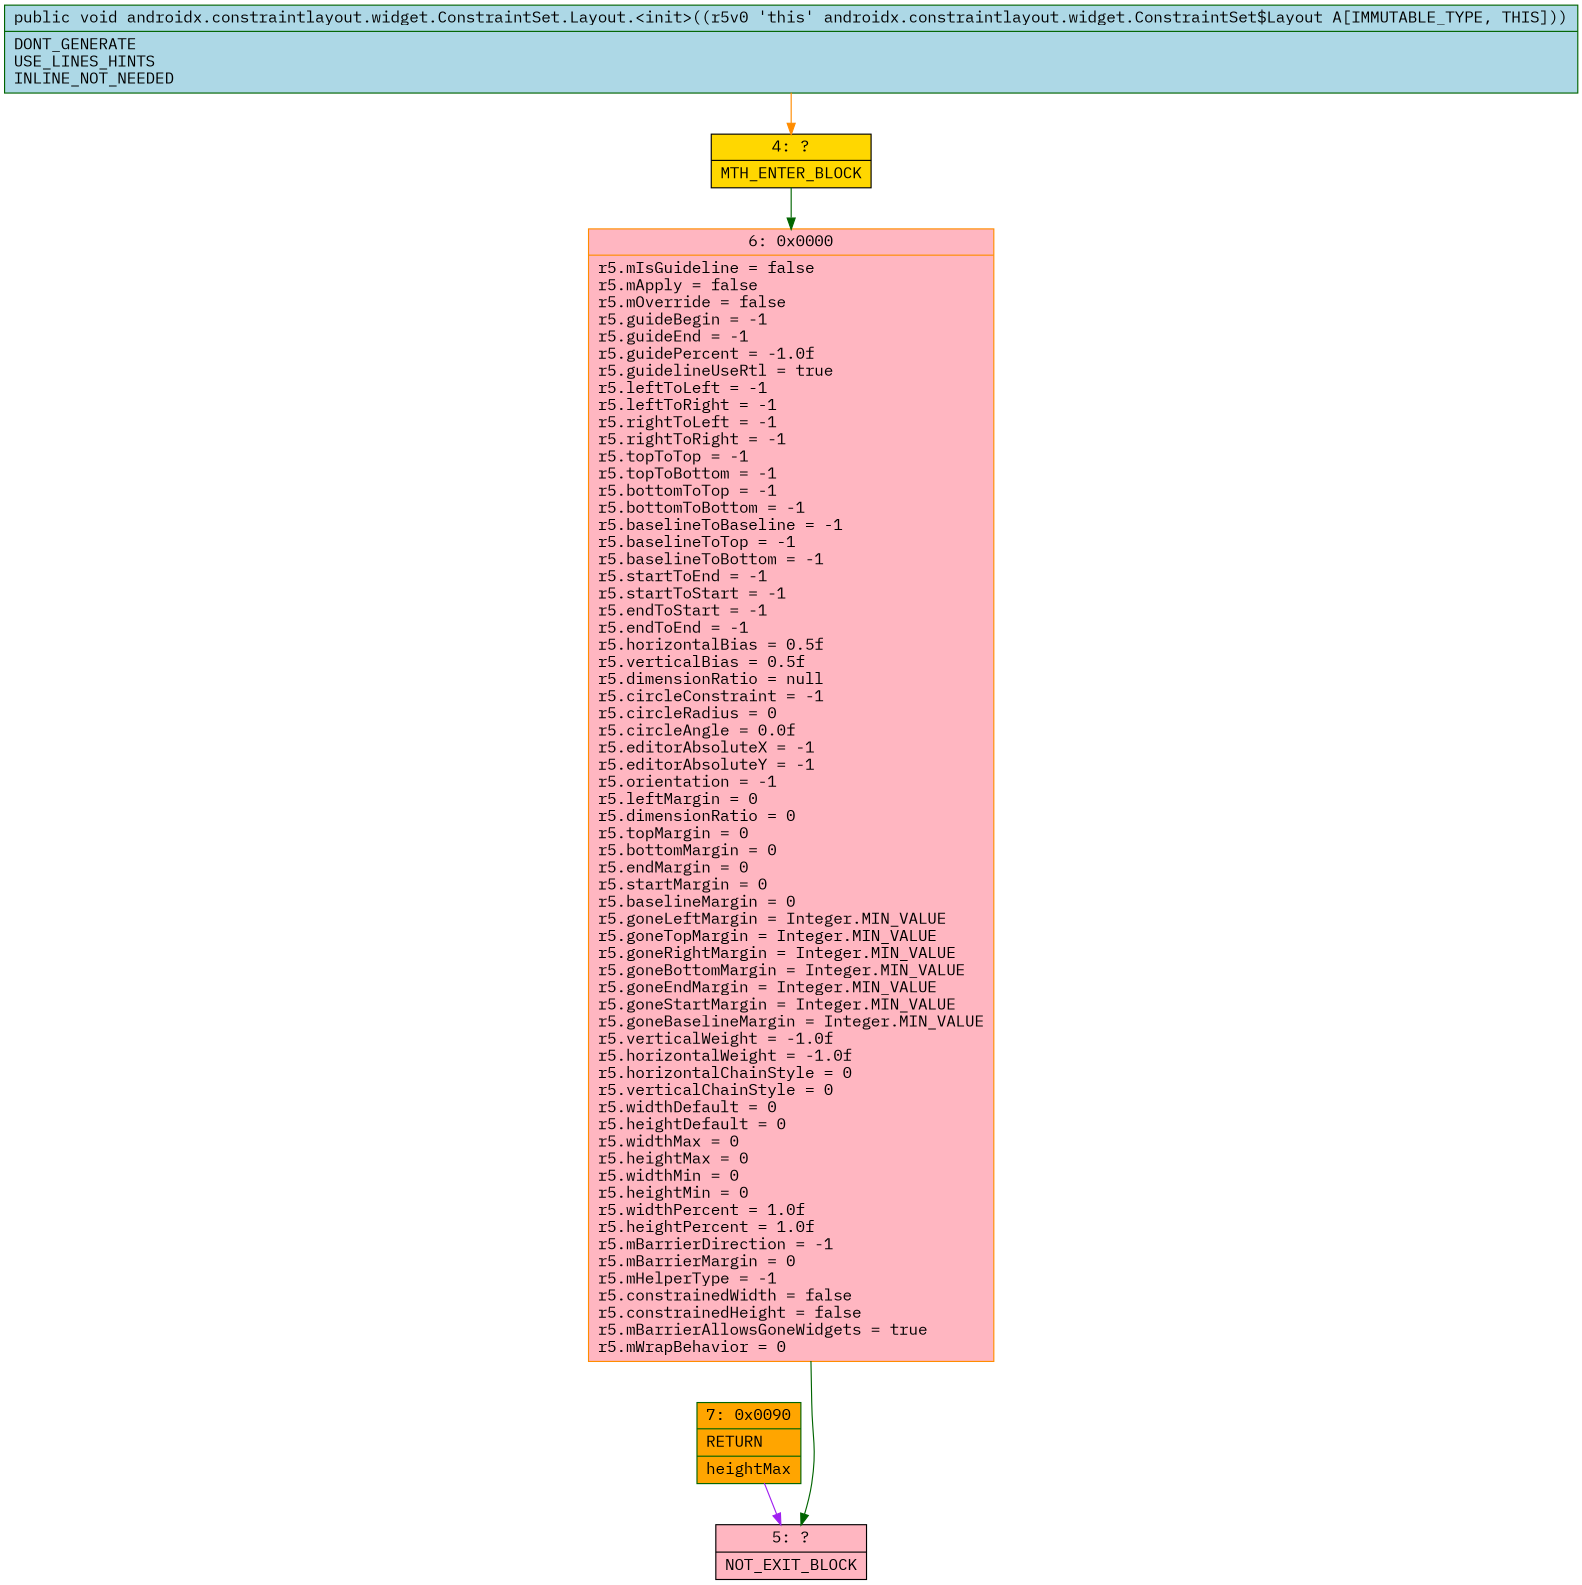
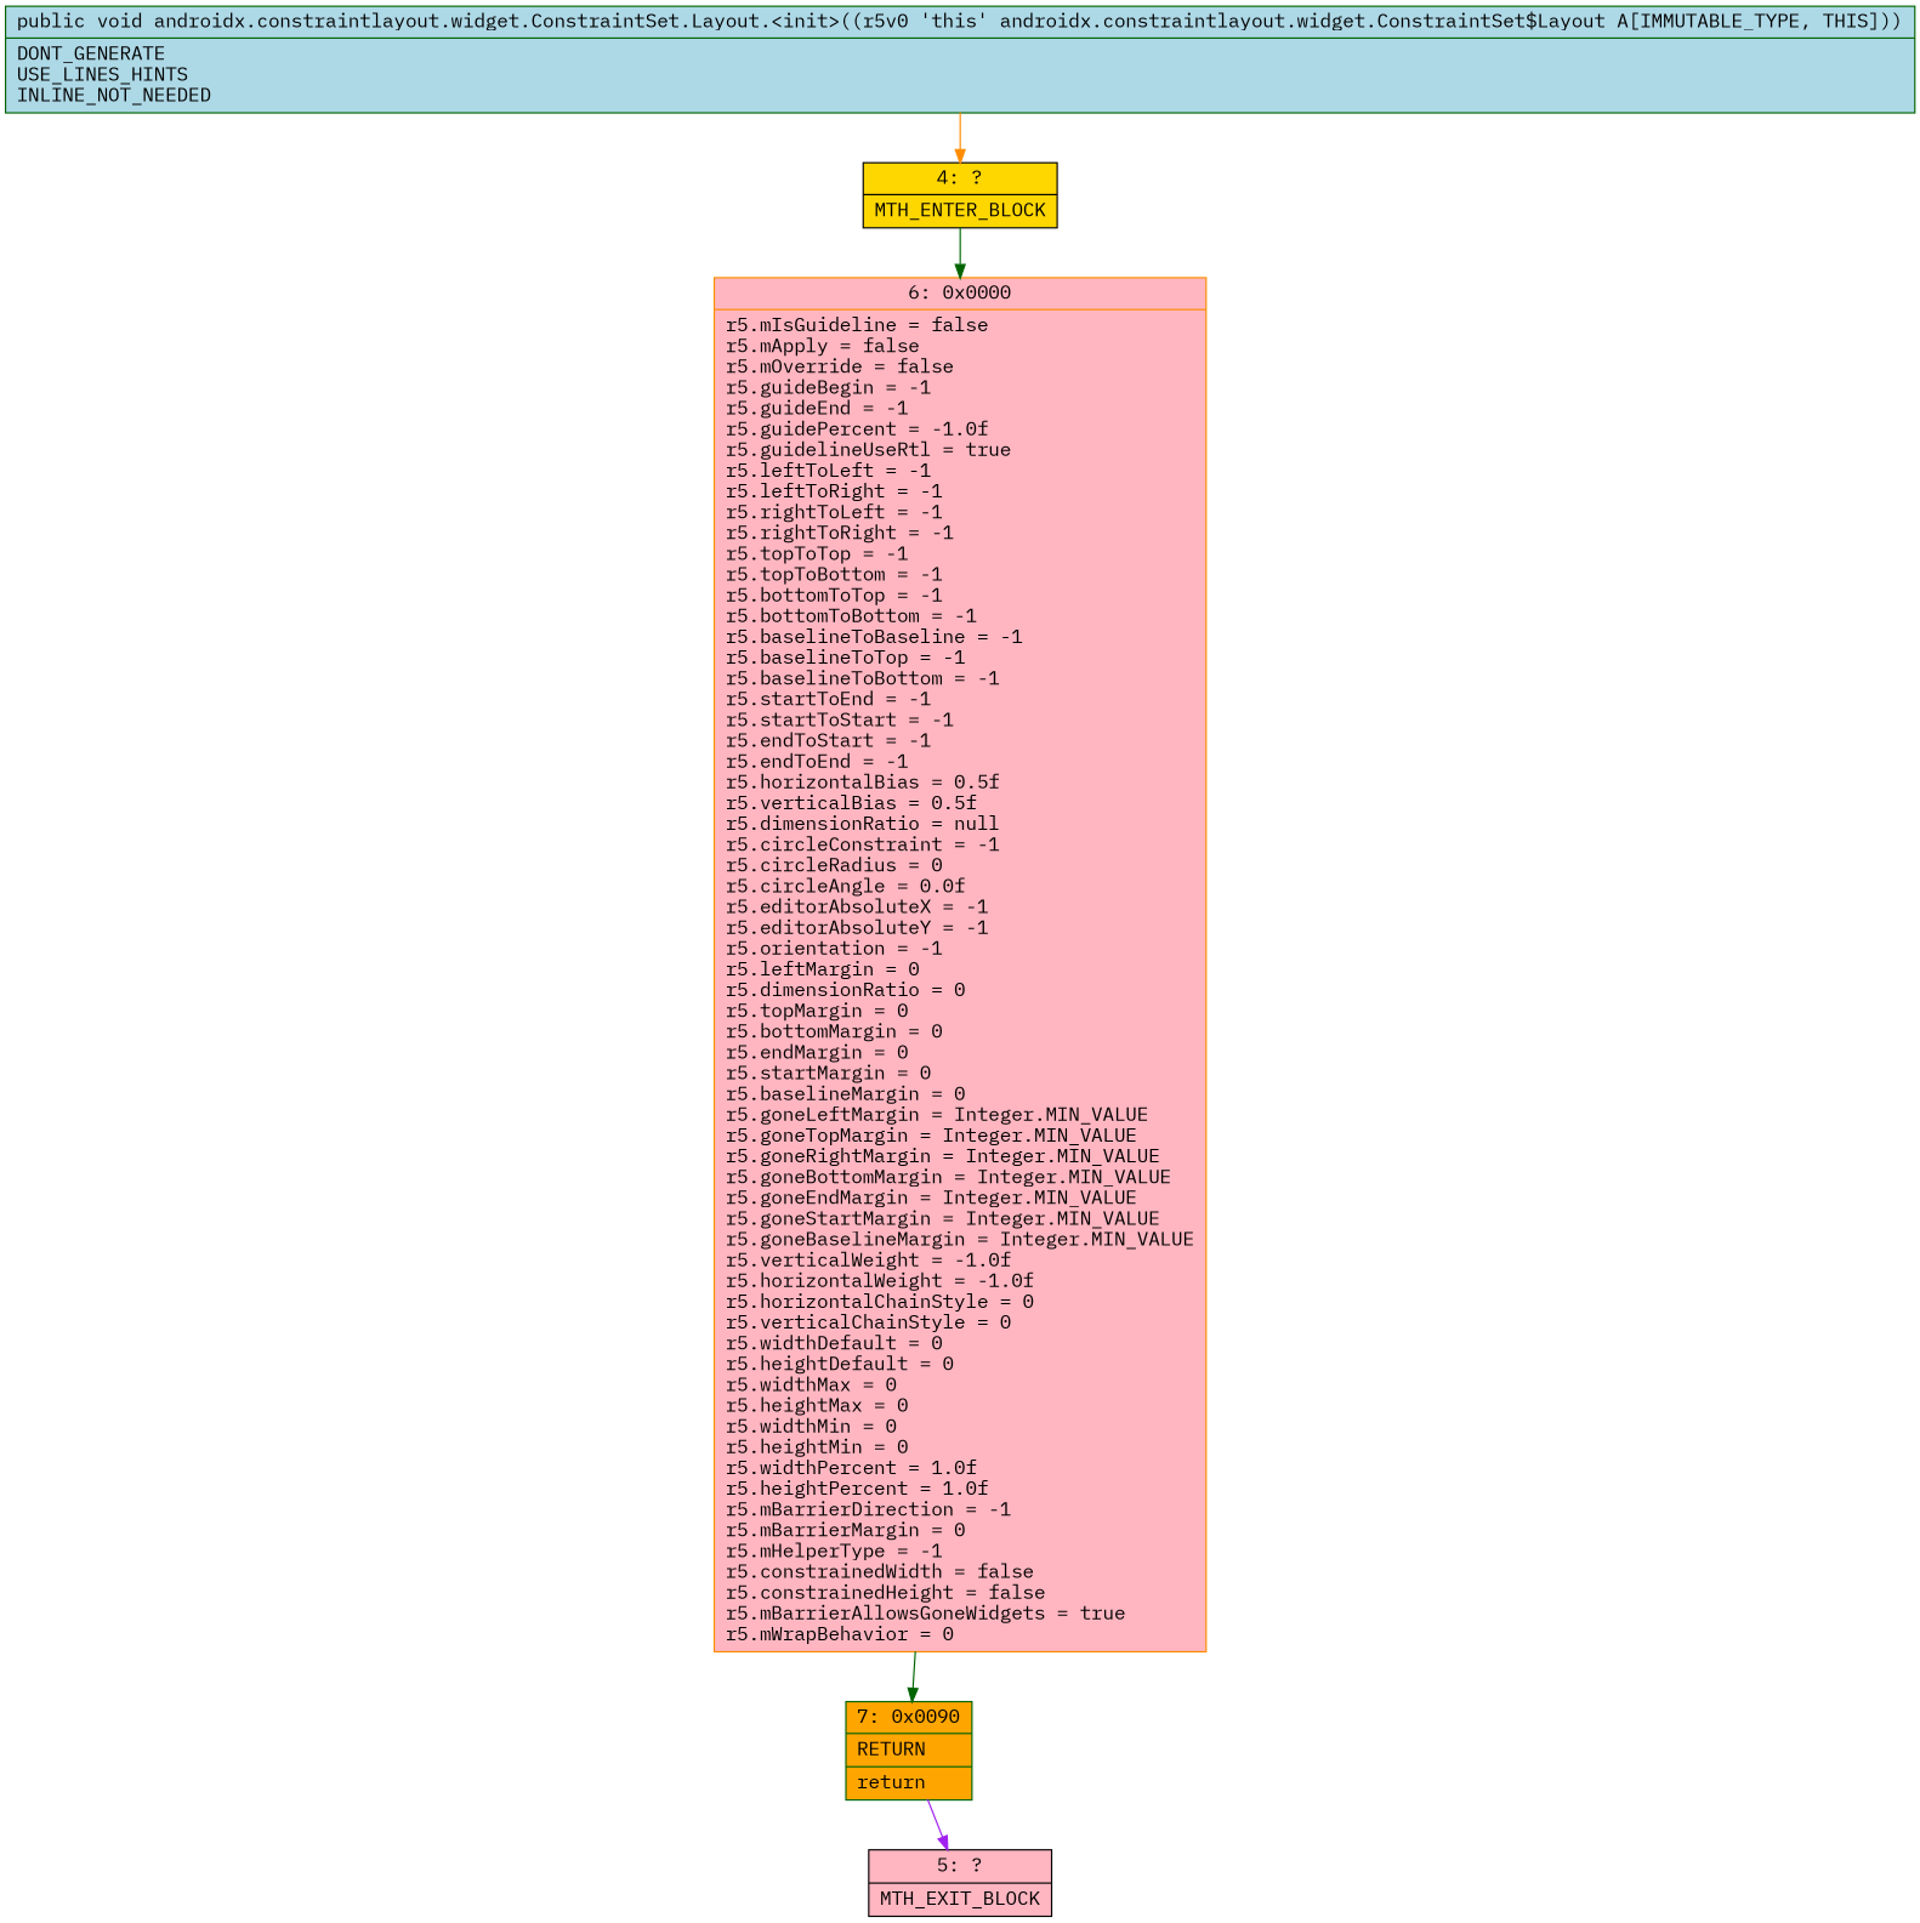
  digraph {
    fontname="IBM Plex Mono"
    node [color=black fillcolor=lightpink fontname="IBM Plex Mono" shape=record style=filled]
    edge [color=darkgreen fontname="IBM Plex Mono"]
    n1 [fillcolor=gold label="{4\:\ ?|MTH_ENTER_BLOCK\l}"]
    n2 [color=darkorange label="{6\:\ 0x0000|r5.mIsGuideline = false\lr5.mApply = false\lr5.mOverride = false\lr5.guideBegin = \-1\lr5.guideEnd = \-1\lr5.guidePercent = \-1.0f\lr5.guidelineUseRtl = true\lr5.leftToLeft = \-1\lr5.leftToRight = \-1\lr5.rightToLeft = \-1\lr5.rightToRight = \-1\lr5.topToTop = \-1\lr5.topToBottom = \-1\lr5.bottomToTop = \-1\lr5.bottomToBottom = \-1\lr5.baselineToBaseline = \-1\lr5.baselineToTop = \-1\lr5.baselineToBottom = \-1\lr5.startToEnd = \-1\lr5.startToStart = \-1\lr5.endToStart = \-1\lr5.endToEnd = \-1\lr5.horizontalBias = 0.5f\lr5.verticalBias = 0.5f\lr5.dimensionRatio = null\lr5.circleConstraint = \-1\lr5.circleRadius = 0\lr5.circleAngle = 0.0f\lr5.editorAbsoluteX = \-1\lr5.editorAbsoluteY = \-1\lr5.orientation = \-1\lr5.leftMargin = 0\lr5.dimensionRatio = 0\lr5.topMargin = 0\lr5.bottomMargin = 0\lr5.endMargin = 0\lr5.startMargin = 0\lr5.baselineMargin = 0\lr5.goneLeftMargin = Integer.MIN_VALUE\lr5.goneTopMargin = Integer.MIN_VALUE\lr5.goneRightMargin = Integer.MIN_VALUE\lr5.goneBottomMargin = Integer.MIN_VALUE\lr5.goneEndMargin = Integer.MIN_VALUE\lr5.goneStartMargin = Integer.MIN_VALUE\lr5.goneBaselineMargin = Integer.MIN_VALUE\lr5.verticalWeight = \-1.0f\lr5.horizontalWeight = \-1.0f\lr5.horizontalChainStyle = 0\lr5.verticalChainStyle = 0\lr5.widthDefault = 0\lr5.heightDefault = 0\lr5.widthMax = 0\lr5.heightMax = 0\lr5.widthMin = 0\lr5.heightMin = 0\lr5.widthPercent = 1.0f\lr5.heightPercent = 1.0f\lr5.mBarrierDirection = \-1\lr5.mBarrierMargin = 0\lr5.mHelperType = \-1\lr5.constrainedWidth = false\lr5.constrainedHeight = false\lr5.mBarrierAllowsGoneWidgets = true\lr5.mWrapBehavior = 0\l}"]
-   n3 [color=darkgreen fillcolor=orange label="{7\:\ 0x0090|RETURN\l|heightMax\l}"]
-   n4 [label="{5\:\ ?|NOT_EXIT_BLOCK\l}"]
+   n3 [color=darkgreen fillcolor=orange label="{7\:\ 0x0090|RETURN\l|return\l}"]
+   n4 [label="{5\:\ ?|MTH_EXIT_BLOCK\l}"]
    n5 [color=darkgreen fillcolor=lightblue label="{public void androidx.constraintlayout.widget.ConstraintSet.Layout.\<init\>((r5v0 'this' androidx.constraintlayout.widget.ConstraintSet$Layout A[IMMUTABLE_TYPE, THIS]))  | DONT_GENERATE\lUSE_LINES_HINTS\lINLINE_NOT_NEEDED\l}"]
    n1 -> n2
-   n2 -> n4
+   n2 -> n3
    n3 -> n4 [color=purple]
    n5 -> n1 [color=darkorange]
  }
